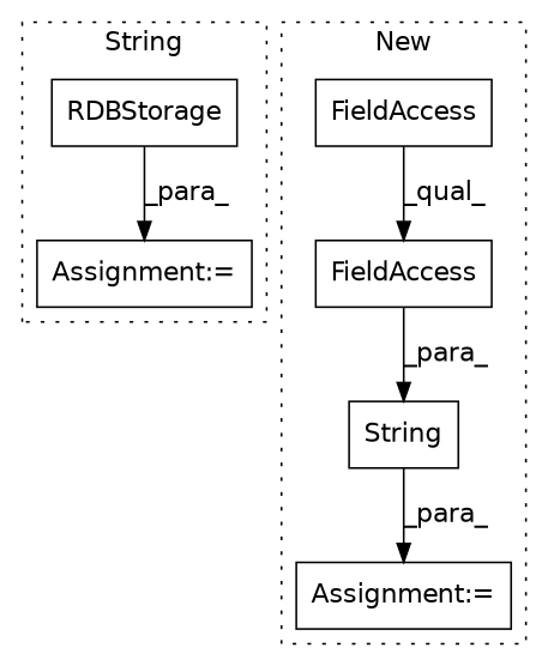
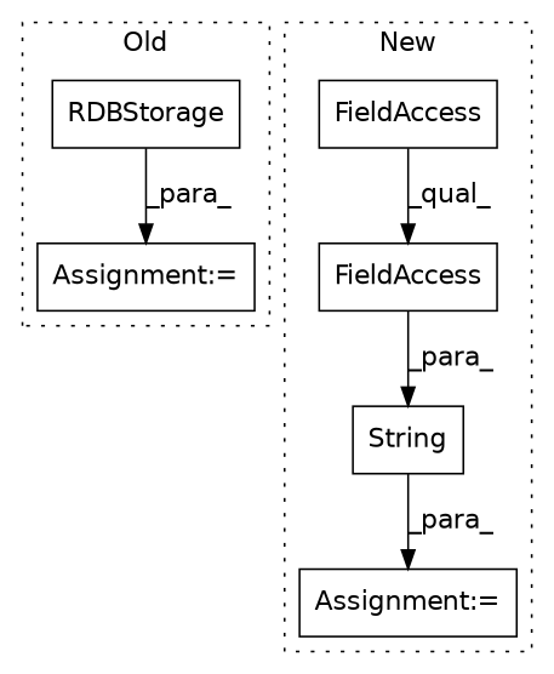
  digraph {
    fontname="DejaVu Sans"
    node [a=32 l=1 s=11924 shape=box fontname="DejaVu Sans"]
    edge [fontname="DejaVu Sans"]
    n1 [l="11,1" label=RDBStorage s="11333,11355"]
    n2 [a=7 label="Assignment:=" s=11332]
    n3 [l="7,1" label=String s="11917,11942"]
    n4 [a=22 l=18 label=FieldAccess]
    n5 [a=22 l=14 label=FieldAccess]
    n6 [a=7 label="Assignment:=" s=11916]
    subgraph cluster_1 {
-     label=String
+     label=Old
      style=dotted
      n1
      n2
    }
    subgraph cluster_2 {
      label=New
      style=dotted
      n3
      n4
      n5
      n6
    }
    n1 -> n2 [label=_para_]
    n3 -> n6 [label=_para_]
    n4 -> n3 [label=_para_]
    n5 -> n4 [label=_qual_]
  }
